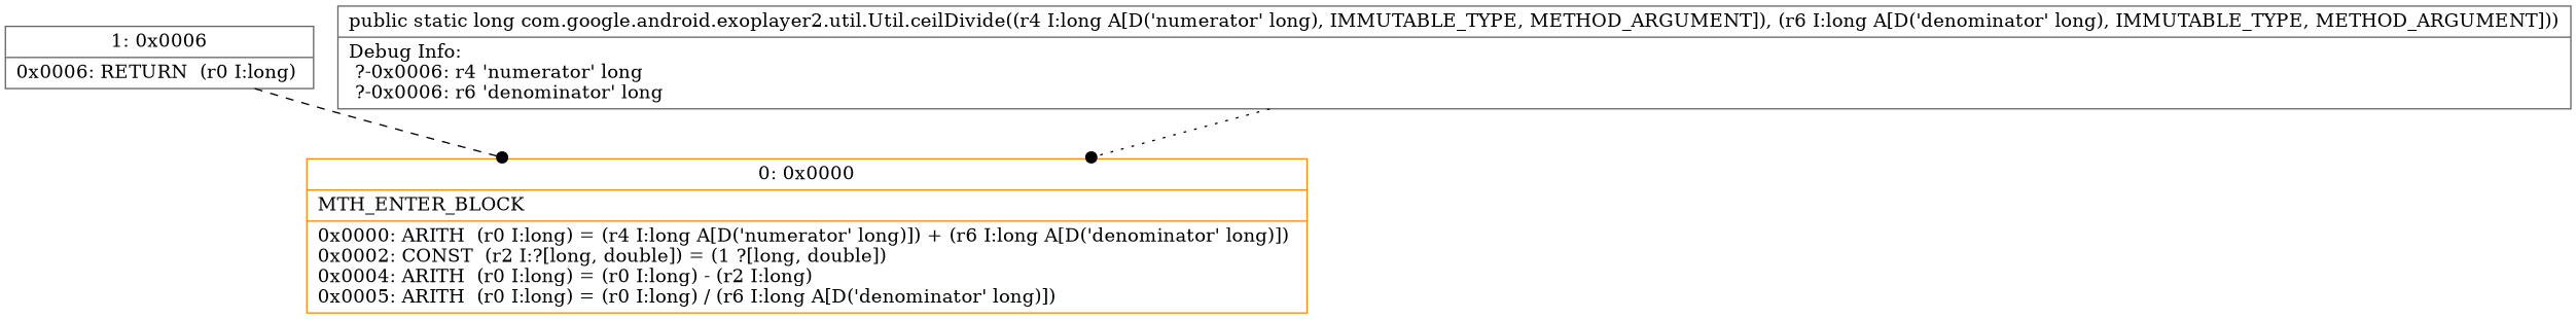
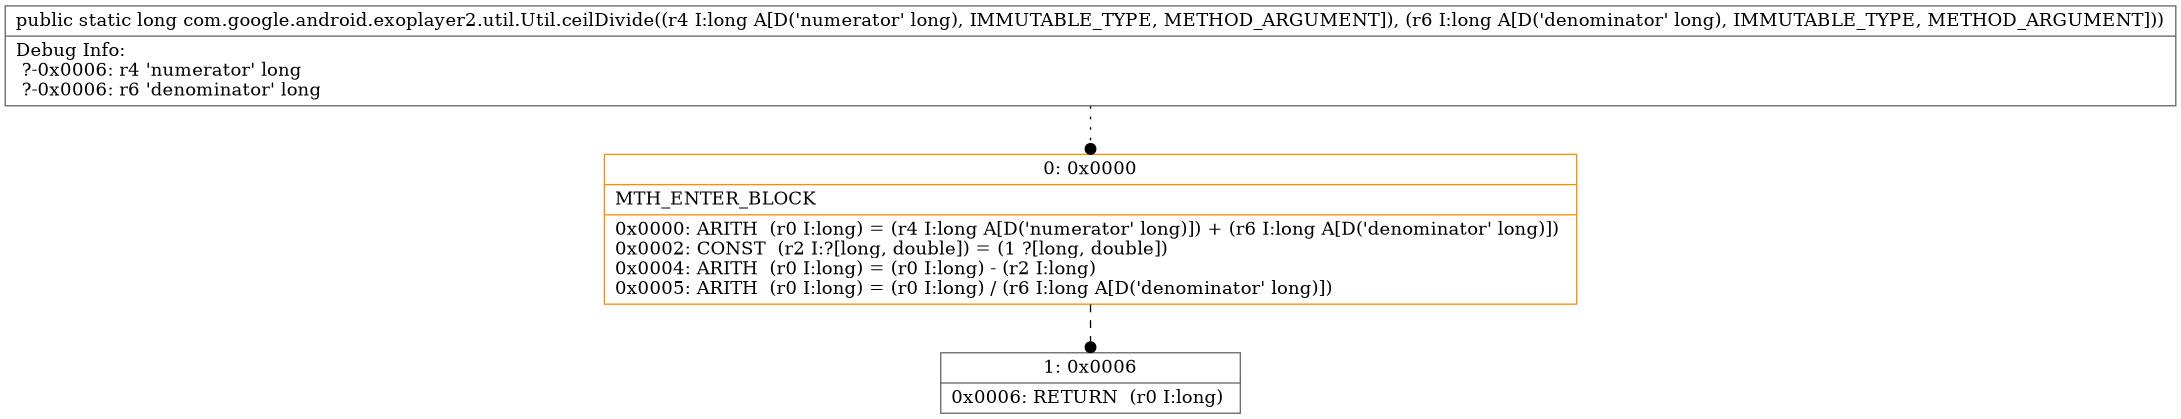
  digraph {
    node [shape=record color=gray40]
    edge [arrowhead=dot]
    n1 [label="{0\:\ 0x0000|MTH_ENTER_BLOCK\l|0x0000: ARITH  (r0 I:long) = (r4 I:long A[D('numerator' long)]) + (r6 I:long A[D('denominator' long)]) \l0x0002: CONST  (r2 I:?[long, double]) = (1 ?[long, double]) \l0x0004: ARITH  (r0 I:long) = (r0 I:long) \- (r2 I:long) \l0x0005: ARITH  (r0 I:long) = (r0 I:long) \/ (r6 I:long A[D('denominator' long)]) \l}" color=darkorange]
    n2 [label="{1\:\ 0x0006|0x0006: RETURN  (r0 I:long) \l}"]
    n3 [label="{public static long com.google.android.exoplayer2.util.Util.ceilDivide((r4 I:long A[D('numerator' long), IMMUTABLE_TYPE, METHOD_ARGUMENT]), (r6 I:long A[D('denominator' long), IMMUTABLE_TYPE, METHOD_ARGUMENT]))  | Debug Info:\l  ?\-0x0006: r4 'numerator' long\l  ?\-0x0006: r6 'denominator' long\l}"]
-   n2 -> n1 [style=dashed]
+   n1 -> n2 [style=dashed]
    n3 -> n1 [style=dotted]
  }
